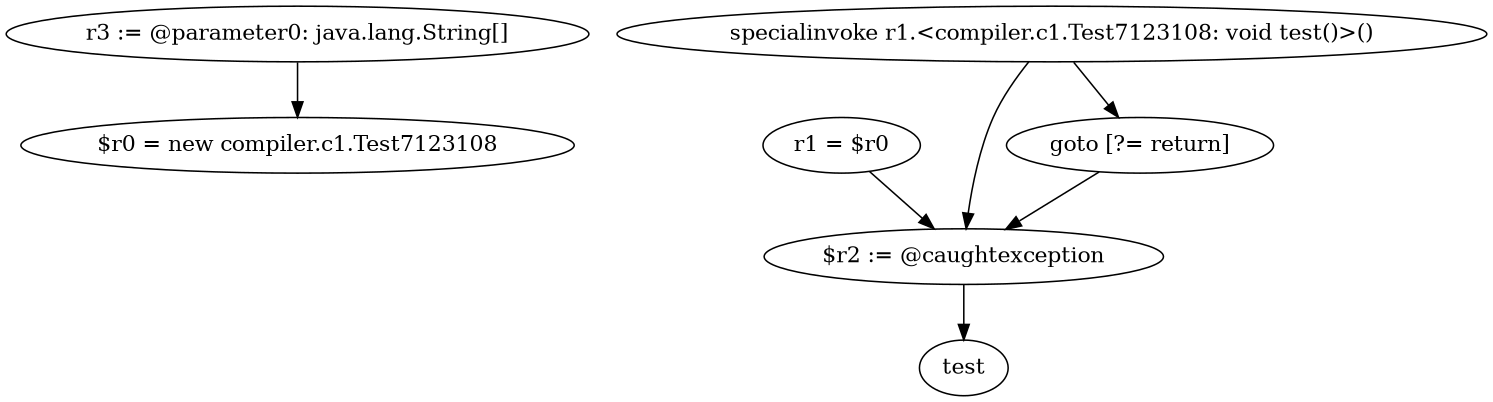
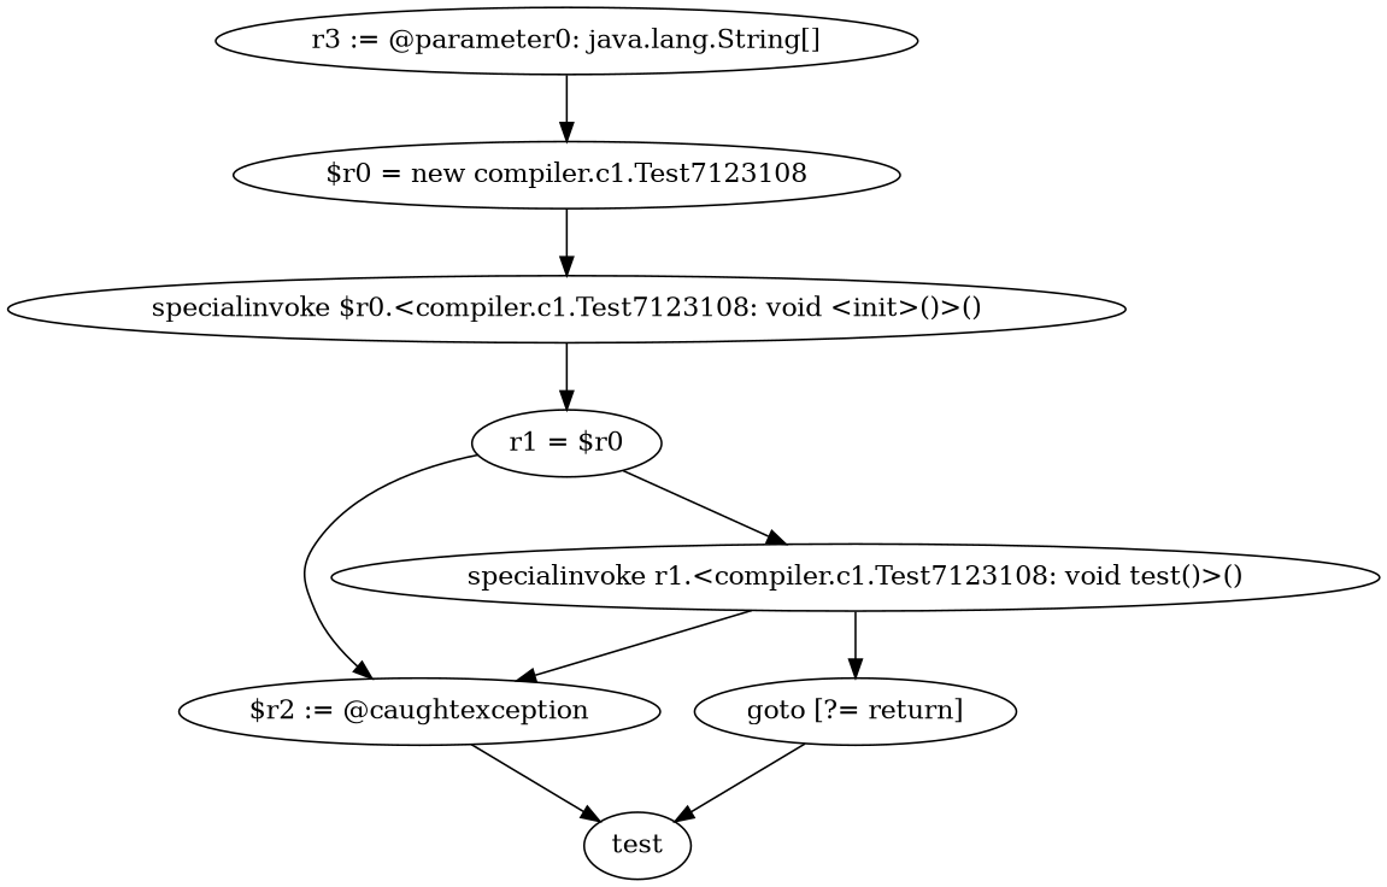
  digraph {
    "r3 := @parameter0: java.lang.String[]"
    "$r0 = new compiler.c1.Test7123108"
+   "specialinvoke $r0.<compiler.c1.Test7123108: void <init>()>()"
    "r1 = $r0"
    "specialinvoke r1.<compiler.c1.Test7123108: void test()>()"
    "$r2 := @caughtexception"
    "goto [?= return]"
    n8 [label=test]
    "r3 := @parameter0: java.lang.String[]" -> "$r0 = new compiler.c1.Test7123108"
+   "$r0 = new compiler.c1.Test7123108" -> "specialinvoke $r0.<compiler.c1.Test7123108: void <init>()>()"
+   "specialinvoke $r0.<compiler.c1.Test7123108: void <init>()>()" -> "r1 = $r0"
+   "r1 = $r0" -> "specialinvoke r1.<compiler.c1.Test7123108: void test()>()"
    "r1 = $r0" -> "$r2 := @caughtexception"
    "specialinvoke r1.<compiler.c1.Test7123108: void test()>()" -> "$r2 := @caughtexception"
    "specialinvoke r1.<compiler.c1.Test7123108: void test()>()" -> "goto [?= return]"
    "$r2 := @caughtexception" -> n8
-   "goto [?= return]" -> "$r2 := @caughtexception"
+   "goto [?= return]" -> n8
  }
